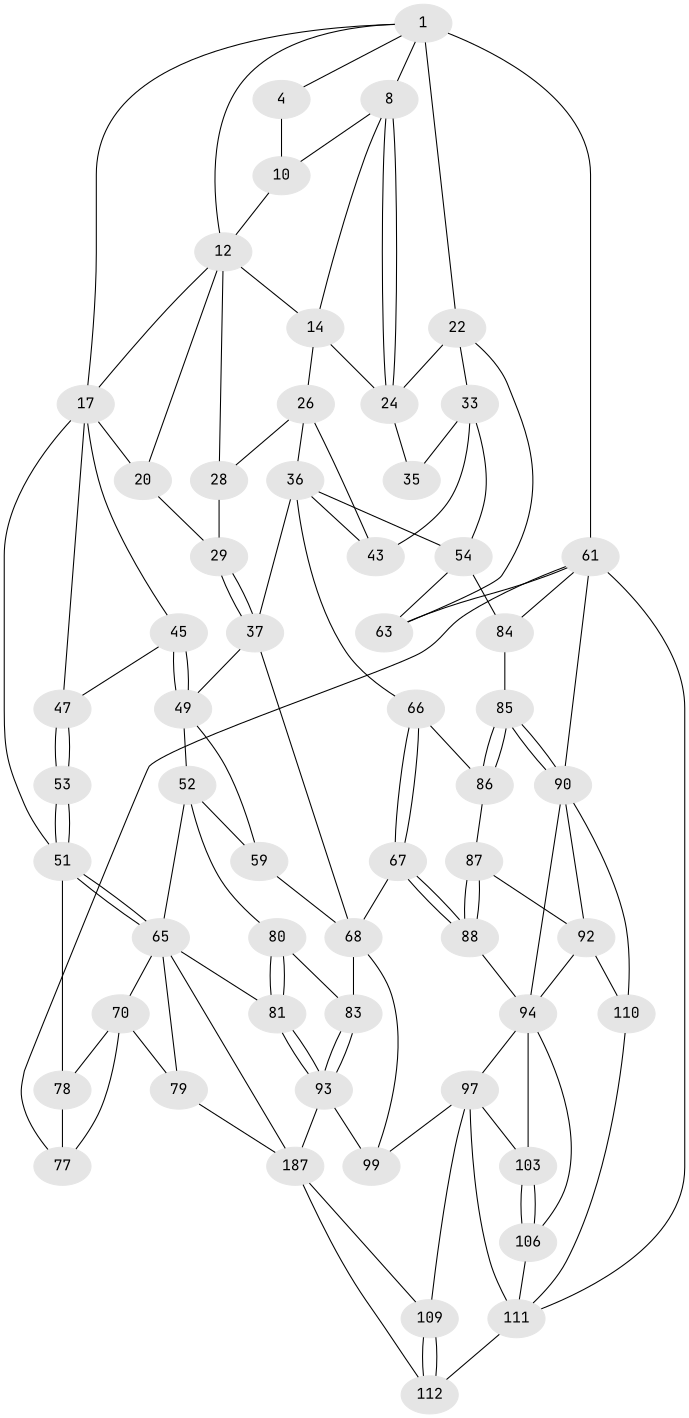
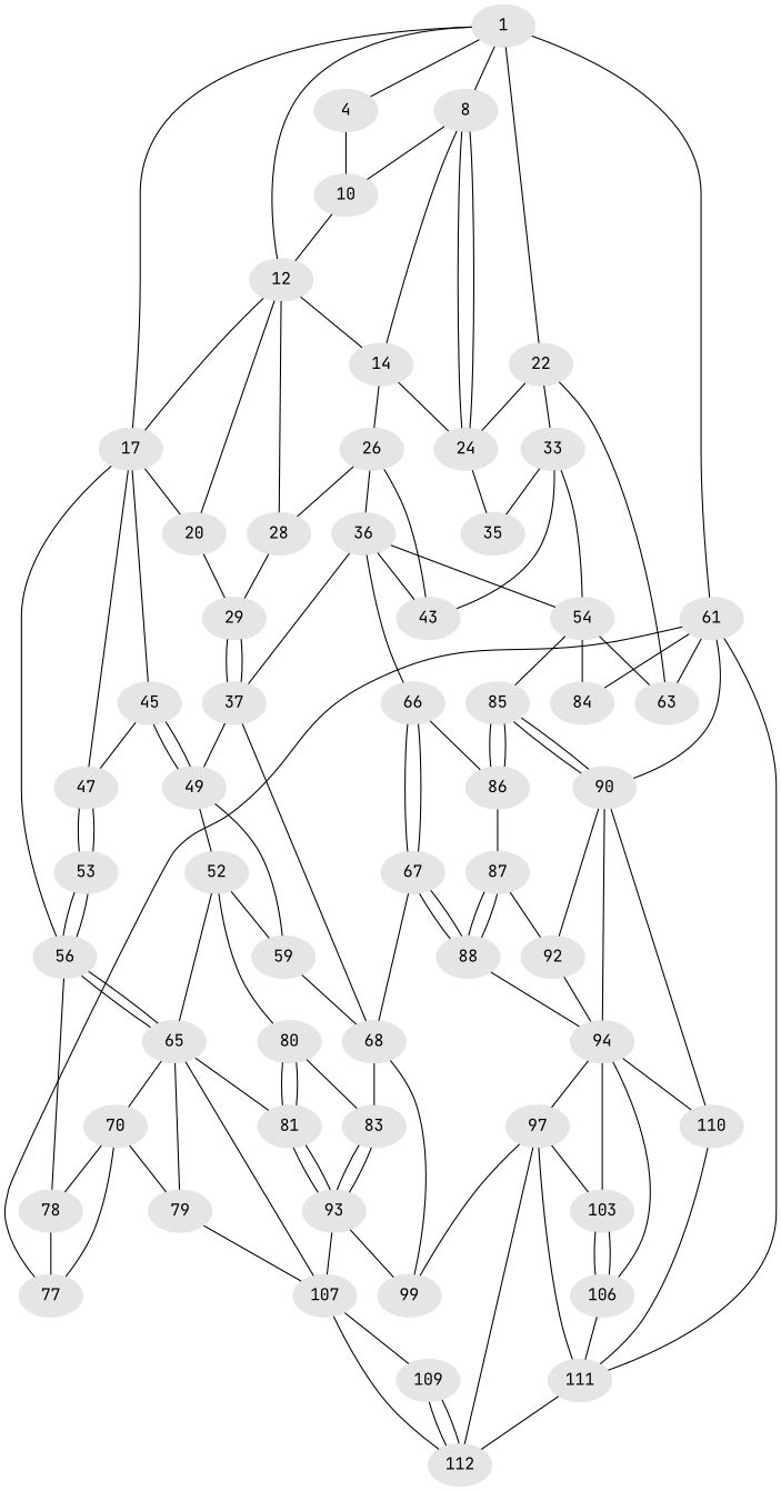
  graph {
    fontname="JetBrains Mono"
    node [color=gray90 fontname="JetBrains Mono" style=filled]
    edge [fontname="JetBrains Mono"]
    1 [super="+2+6+16"]
    4 [super="+5"]
    8 [super="+9"]
    12 [super="+13+15"]
    17 [super="+18+21"]
    22 [super="+23+32"]
    61 [super="+62+89"]
    10 [super="+11"]
    14 [super="+25"]
    24 [super="+31"]
    20 [super="+30"]
    28
    47
-   56 [super="+57" label=51]
+   56 [super="+57"]
    45 [super="+46"]
    33 [super="+34"]
    63
    84
    77
    90 [super="+101+91"]
    111 [super="+115"]
    26 [super="+27+41"]
    35
    29
    36 [super="+44"]
    43
    53
    65 [super="+70"]
    n29 [label=78 super="+75"]
    37 [super="+48"]
    49 [super="+50"]
    54 [super="+69"]
    66
    68 [super="+73"]
    67
    86
    52 [super="+60"]
    59
    83
    99
    80
    n42 [label=70 super="+76"]
    79
    81
-   107 [super="+108" label=187]
+   107 [super="+108"]
    85
    92
    94 [super="+95+102"]
    110
    112 [super="+113"]
    93 [super="+100"]
    109
    88
    87
    97 [super="+98+104"]
    103
    106
    1 -- 4
    1 -- 8
    1 -- 12
    1 -- 17
    1 -- 22 [weight=2]
    1 -- 61 [weight=2]
    4 -- 10 [weight=2]
    8 -- 10
    8 -- 14
    8 -- 24
    8 -- 24
    12 -- 17
    12 -- 14
    12 -- 20
    12 -- 28
    17 -- 20
    17 -- 47
    17 -- 56
    17 -- 45
    22 -- 24
    22 -- 33
    22 -- 63
    61 -- 63
    61 -- 84
    61 -- 77
    61 -- 90
    61 -- 111
    10 -- 12
    14 -- 24
    14 -- 26
    24 -- 35
    20 -- 29
    28 -- 29
    47 -- 53
    47 -- 53
    56 -- 65
    56 -- 65
    56 -- n29 [weight=2]
    45 -- 47
    45 -- 49 [weight=2]
    45 -- 49
    33 -- 35
    33 -- 43
    33 -- 54
-   84 -- 85
+   54 -- 85
    90 -- 92
    90 -- 94
    90 -- 110
    111 -- 112 [weight=2]
    26 -- 28
    26 -- 36
    26 -- 43
    29 -- 37
    29 -- 37
    36 -- 43
    36 -- 37
    36 -- 54
    36 -- 66
    53 -- 56
    53 -- 56
    65 -- n42
    65 -- 79
    65 -- 81
    65 -- 107
    n29 -- 77
    37 -- 49
    37 -- 68
    49 -- 52
    49 -- 59
    54 -- 63
    54 -- 84
    66 -- 67
    66 -- 67
    66 -- 86
    68 -- 83
    68 -- 99
    67 -- 68
    67 -- 88
    67 -- 88
    86 -- 87
    52 -- 65
    52 -- 59
    52 -- 80
    59 -- 68
    83 -- 93
    83 -- 93
    80 -- 83
    80 -- 81
    80 -- 81
    n42 -- 77
    n42 -- n29
    n42 -- 79
    79 -- 107
    81 -- 93
    81 -- 93
    107 -- 112
    107 -- 109
    85 -- 90
    85 -- 90
    85 -- 86
    85 -- 86
    92 -- 94
-   92 -- 110
+   94 -- 110
    94 -- 97
    94 -- 103
    94 -- 106
    110 -- 111
    93 -- 99
    93 -- 107
    109 -- 112
    109 -- 112
    88 -- 94
    87 -- 92
    87 -- 88
    87 -- 88
    97 -- 111
    97 -- 99
-   97 -- 109
+   97 -- 112
    97 -- 103
    103 -- 106
    103 -- 106
    106 -- 111
  }
